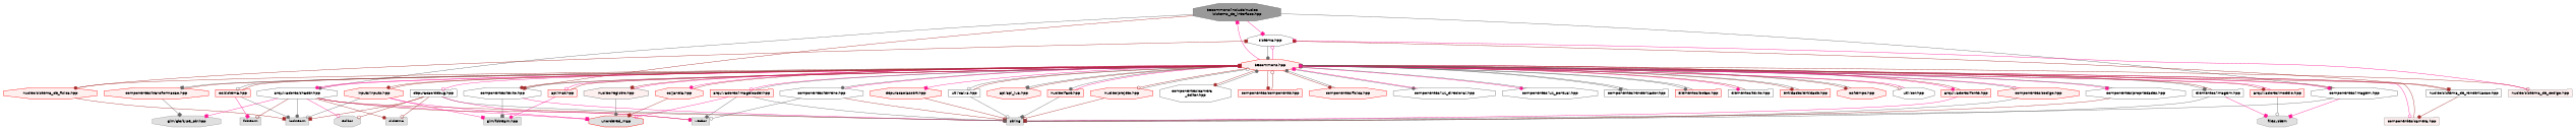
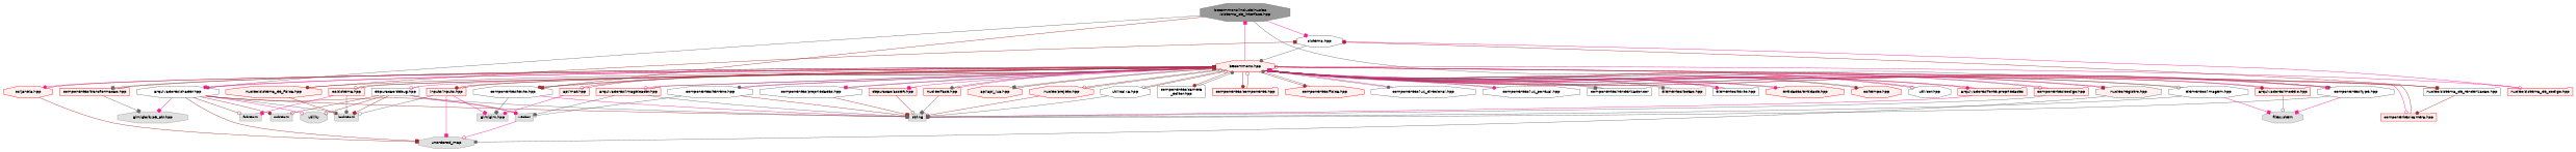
  digraph {
    node [color=red fillcolor="#FFF0F0" fontname=Helvetica fontsize=10 shape=octagon style=filled]
    edge [arrowhead=dot color=brown fontname=Helvetica fontsize=10 labelfontname=Helvetica labelfontsize=10 style=solid]
    n1 [color=gray40 fillcolor=grey60 fontcolor=black height=0.2 label="becommons/include/nucleo\l/sistema_de_interface.hpp" width=0.4]
    n2 [color=grey40 fillcolor=white height=0.2 label="sistema.hpp" width=0.4]
    n3 [color=grey40 fillcolor=white height=0.2 label="arquivadores/shader.hpp" width=0.4]
-   n4 [color=grey40 fillcolor=white height=0.2 label="componentes/imagem.hpp" width=0.4]
+   n4 [color=grey40 fillcolor=white height=0.2 label="componentes/type.hpp" width=0.4]
    n5 [color=grey40 fillcolor=white height=0.2 label="componentes/texto.hpp" width=0.4]
    n6 [height=0.2 label="becommons.hpp" width=0.4]
    n7 [color=grey60 fillcolor="#E0E0E0" height=0.2 label=string shape=folder width=0.4]
-   n8 [fillcolor="#E0E0E0" height=0.2 label=unordered_map width=0.4]
+   n8 [color=grey60 fillcolor="#E0E0E0" height=0.2 label=unordered_map width=0.4]
    n9 [color=grey60 fillcolor="#E0E0E0" height=0.2 label=vector shape=folder width=0.4]
    n10 [color=grey60 fillcolor="#E0E0E0" height=0.2 label=fstream shape=folder width=0.4]
-   n11 [color=grey60 fillcolor="#E0E0E0" height=0.2 label=sistema shape=folder width=0.4]
+   n11 [color=grey60 fillcolor="#E0E0E0" height=0.2 label=sstream shape=folder width=0.4]
    n12 [color=grey60 fillcolor="#E0E0E0" height=0.2 label=iostream shape=folder width=0.4]
-   n13 [color=grey60 fillcolor="#E0E0E0" height=0.2 label=editor width=0.4]
+   n13 [color=grey60 fillcolor="#E0E0E0" height=0.2 label=utility width=0.4]
    n14 [color=grey60 fillcolor="#E0E0E0" height=0.2 label="glm/gtc/type_ptr.hpp" width=0.4]
    n15 [color=grey60 fillcolor="#E0E0E0" height=0.2 label=filesystem width=0.4]
-   n16 [color=grey60 fillcolor="#E0E0E0" height=0.2 label="glm/fstream.hpp" shape=folder width=0.4]
+   n16 [color=grey60 fillcolor="#E0E0E0" height=0.2 label="glm/glm.hpp" shape=folder width=0.4]
    n17 [height=0.2 label="api/api_lua.hpp" width=0.4]
    n18 [height=0.2 label="api/mat.hpp" shape=folder width=0.4]
-   n19 [height=0.2 label="arquivadores/fonte.hpp" shape=folder width=0.4]
+   n19 [height=0.2 label="arquivadores/fonte.propriedades" shape=folder width=0.4]
    n20 [height=0.2 label="arquivadores/imageloader.hpp" shape=folder width=0.4]
    n21 [height=0.2 label="arquivadores/modelo.hpp" shape=folder width=0.4]
-   n22 [color=grey60 height=0.2 label="componentes/camera.hpp" shape=folder width=0.4]
-   n23 [color=grey40 fillcolor=white height=0.2 label="componentes/camera\l_editor.hpp" width=0.4]
-   n24 [height=0.2 label="componentes/codigo.hpp" width=0.4]
+   n22 [height=0.2 label="componentes/camera.hpp" shape=folder width=0.4]
+   n23 [color=grey40 fillcolor=white height=0.2 label="componentes/camera\l_editor.hpp" shape=folder width=0.4]
+   n24 [height=0.2 label="componentes/codigo.hpp" shape=folder width=0.4]
    n25 [height=0.2 label="componentes/componente.hpp" shape=folder width=0.4]
    n26 [height=0.2 label="componentes/fisica.hpp" width=0.4]
    n27 [color=grey40 fillcolor=white height=0.2 label="componentes/luz_direcional.hpp" width=0.4]
    n28 [color=grey40 fillcolor=white height=0.2 label="componentes/luz_pontual.hpp" width=0.4]
    n29 [color=grey40 fillcolor=white height=0.2 label="componentes/propriedades.hpp" width=0.4]
-   n30 [color=grey40 fillcolor=white height=0.2 label="componentes/renderizador.hpp" shape=folder width=0.4]
+   n30 [color=grey40 fillcolor=white height=0.2 label="componentes/renderizador.cor" shape=folder width=0.4]
    n31 [color=grey40 fillcolor=white height=0.2 label="componentes/terreno.hpp" width=0.4]
-   n32 [height=0.2 label="componentes/transformacao.hpp" width=0.4]
+   n32 [height=0.2 label="componentes/transformacao.hpp" shape=folder width=0.4]
    n33 [color=grey40 fillcolor=white height=0.2 label="depuracao/debug.hpp" shape=folder width=0.4]
-   n34 [height=0.2 label="depuracao/assert.hpp" width=0.4]
-   n35 [height=0.2 label="elementos/botao.hpp" shape=folder width=0.4]
-   n36 [color=grey40 fillcolor=white height=0.2 label="elementos/imagem.hpp" shape=folder width=0.4]
+   n34 [height=0.2 label="depuracao/assert.hpp" shape=folder width=0.4]
+   n35 [color=grey60 height=0.2 label="elementos/botao.hpp" shape=folder width=0.4]
+   n36 [color=grey40 fillcolor=white height=0.2 label="elementos/imagem.hpp" width=0.4]
    n37 [color=grey40 fillcolor=white height=0.2 label="elementos/texto.hpp" shape=folder width=0.4]
-   n38 [height=0.2 label="entidades/entidade.hpp" shape=folder width=0.4]
-   n39 [height=0.2 label="inputs/inputs.hpp" width=0.4]
+   n38 [height=0.2 label="entidades/entidade.hpp" width=0.4]
+   n39 [height=0.2 label="inputs/inputs.hpp" shape=folder width=0.4]
    n40 [height=0.2 label="nucleo/fase.hpp" shape=folder width=0.4]
    n41 [height=0.2 label="nucleo/projeto.hpp" width=0.4]
    n42 [color=grey40 height=0.2 label="nucleo/registro.hpp" width=0.4]
-   n43 [color=grey60 height=0.2 label="nucleo/sistema_de_codigo.hpp" shape=folder width=0.4]
+   n43 [height=0.2 label="nucleo/sistema_de_codigo.hpp" shape=folder width=0.4]
    n44 [height=0.2 label="nucleo/sistema_de_fisica.hpp" width=0.4]
    n45 [color=grey40 fillcolor=white height=0.2 label="nucleo/sistema_de_renderizacao.hpp" shape=folder width=0.4]
    n46 [height=0.2 label="os/janela.hpp" width=0.4]
    n47 [height=0.2 label="os/sistema.hpp" shape=folder width=0.4]
    n48 [height=0.2 label="os/tempo.hpp" width=0.4]
-   n49 [color=grey40 fillcolor=white height=0.2 label="util/caixa.hpp" shape=folder width=0.4]
+   n49 [color=grey40 fillcolor=white height=0.2 label="util/caixa.hpp" width=0.4]
    n50 [color=grey40 fillcolor=white height=0.2 label="util/cor.hpp" width=0.4]
    n1 -> n2 [arrowhead=box color=deeppink]
    n1 -> n3 [color=gray40]
    n1 -> n4 [arrowhead=box color=gray40]
    n1 -> n5 [arrowhead=box]
    n2 -> n6 [color=gray40]
    n3 -> n6 [arrowhead=box color=deeppink]
    n3 -> n7
-   n3 -> n8 [arrowhead=box color=deeppink]
+   n3 -> n8 [arrowhead=box]
    n3 -> n9
    n3 -> n10 [arrowhead=odot]
    n3 -> n11
    n3 -> n12 [color=gray40]
    n3 -> n13 [arrowhead=odot color=deeppink]
    n3 -> n14 [arrowhead=box color=deeppink]
    n4 -> n6
    n4 -> n7 [arrowhead=odot color=gray40]
    n4 -> n15 [arrowhead=box color=deeppink]
    n5 -> n6 [arrowhead=odot color=gray40]
    n5 -> n7 [arrowhead=odot color=deeppink]
    n5 -> n16 [arrowhead=box color=gray40]
    n6 -> n1 [arrowhead=box color=deeppink]
-   n6 -> n2 [arrowhead=odot color=deeppink]
-   n6 -> n3 [color=deeppink]
+   n6 -> n3 [arrowhead=box color=deeppink]
    n6 -> n4 [color=deeppink]
    n6 -> n5
    n6 -> n17 [arrowhead=box color=gray40]
    n6 -> n18 [arrowhead=odot color=deeppink]
    n6 -> n19 [color=deeppink]
    n6 -> n20 [arrowhead=odot color=deeppink]
    n6 -> n21
    n6 -> n22 [arrowhead=odot color=deeppink]
    n6 -> n23
    n6 -> n24 [arrowhead=odot color=gray40]
    n6 -> n25
    n6 -> n26
    n6 -> n27 [color=gray40]
    n6 -> n28 [color=deeppink]
    n6 -> n29 [arrowhead=box color=deeppink]
    n6 -> n30 [arrowhead=box color=gray40]
    n6 -> n31 [color=gray40]
    n6 -> n32 [arrowhead=box color=gray40]
    n6 -> n33 [arrowhead=odot color=deeppink]
    n6 -> n34 [arrowhead=box color=deeppink]
    n6 -> n35 [color=gray40]
-   n6 -> n36 [arrowhead=box color=gray40]
+   n6 -> n36 [arrowhead=odot color=gray40]
    n6 -> n37 [color=deeppink]
-   n6 -> n38
+   n6 -> n38 [color=deeppink]
    n6 -> n39
    n6 -> n40 [color=gray40]
    n6 -> n41 [arrowhead=odot]
    n6 -> n42 [arrowhead=box]
-   n6 -> n43 [arrowhead=odot]
+   n6 -> n43 [arrowhead=odot color=deeppink]
    n6 -> n44
    n6 -> n45 [arrowhead=box]
    n6 -> n46 [color=deeppink]
    n6 -> n47 [arrowhead=odot color=gray40]
    n6 -> n48
    n6 -> n49 [arrowhead=odot color=gray40]
    n6 -> n50 [arrowhead=odot]
    n17 -> n6
    n18 -> n6 [arrowhead=box]
    n18 -> n16 [color=deeppink]
    n19 -> n6 [arrowhead=odot]
    n19 -> n7 [color=deeppink]
    n20 -> n6 [color=gray40]
    n20 -> n7 [arrowhead=odot color=gray40]
-   n20 -> n8 [arrowhead=odot color=deeppink]
+   n9 -> n8 [arrowhead=odot color=deeppink]
    n20 -> n9 [color=gray40]
    n21 -> n6 [arrowhead=odot color=deeppink]
    n21 -> n15 [arrowhead=odot color=gray40]
    n22 -> n6 [arrowhead=odot]
    n23 -> n6 [color=gray40]
    n24 -> n6 [color=deeppink]
    n24 -> n7 [arrowhead=box color=gray40]
    n25 -> n6 [arrowhead=odot]
    n26 -> n6 [color=gray40]
    n27 -> n6 [arrowhead=box color=deeppink]
    n28 -> n6 [arrowhead=odot color=gray40]
    n29 -> n6 [arrowhead=box color=gray40]
    n29 -> n7 [arrowhead=box]
    n30 -> n6 [color=gray40]
    n31 -> n6 [arrowhead=box color=deeppink]
    n31 -> n7 [arrowhead=box]
    n31 -> n9 [arrowhead=odot color=gray40]
    n32 -> n6
    n32 -> n14 [arrowhead=box color=gray40]
    n33 -> n7 [arrowhead=box color=gray40]
    n33 -> n9 [color=deeppink]
    n33 -> n11 [arrowhead=odot]
    n33 -> n12 [arrowhead=box]
    n33 -> n13 [arrowhead=odot]
    n34 -> n7 [arrowhead=odot]
    n35 -> n6 [color=gray40]
    n36 -> n6 [arrowhead=box]
    n36 -> n7 [arrowhead=odot color=gray40]
    n36 -> n15 [arrowhead=box color=deeppink]
    n37 -> n6 [arrowhead=odot]
    n38 -> n6 [color=gray40]
    n39 -> n6 [arrowhead=box]
    n39 -> n8 [arrowhead=box color=deeppink]
    n39 -> n12 [arrowhead=odot color=gray40]
    n39 -> n16 [arrowhead=box color=deeppink]
    n40 -> n6 [color=deeppink]
    n40 -> n7 [arrowhead=box color=gray40]
    n41 -> n6 [arrowhead=odot color=gray40]
    n41 -> n7 [arrowhead=odot]
    n42 -> n6 [arrowhead=box color=deeppink]
    n42 -> n8 [color=gray40]
    n43 -> n2 [arrowhead=box color=deeppink]
    n44 -> n2 [arrowhead=box]
-   n44 -> n12 [arrowhead=box]
+   n44 -> n12 [arrowhead=odot]
    n45 -> n2
    n45 -> n22
    n46 -> n6 [arrowhead=box]
    n46 -> n8 [arrowhead=box]
    n47 -> n6 [arrowhead=odot]
    n47 -> n10 [arrowhead=box color=deeppink]
    n47 -> n12 [color=gray40]
    n48 -> n6 [arrowhead=box color=gray40]
    n49 -> n6 [arrowhead=odot]
    n49 -> n7 [arrowhead=odot color=gray40]
    n50 -> n6 [color=deeppink]
  }
